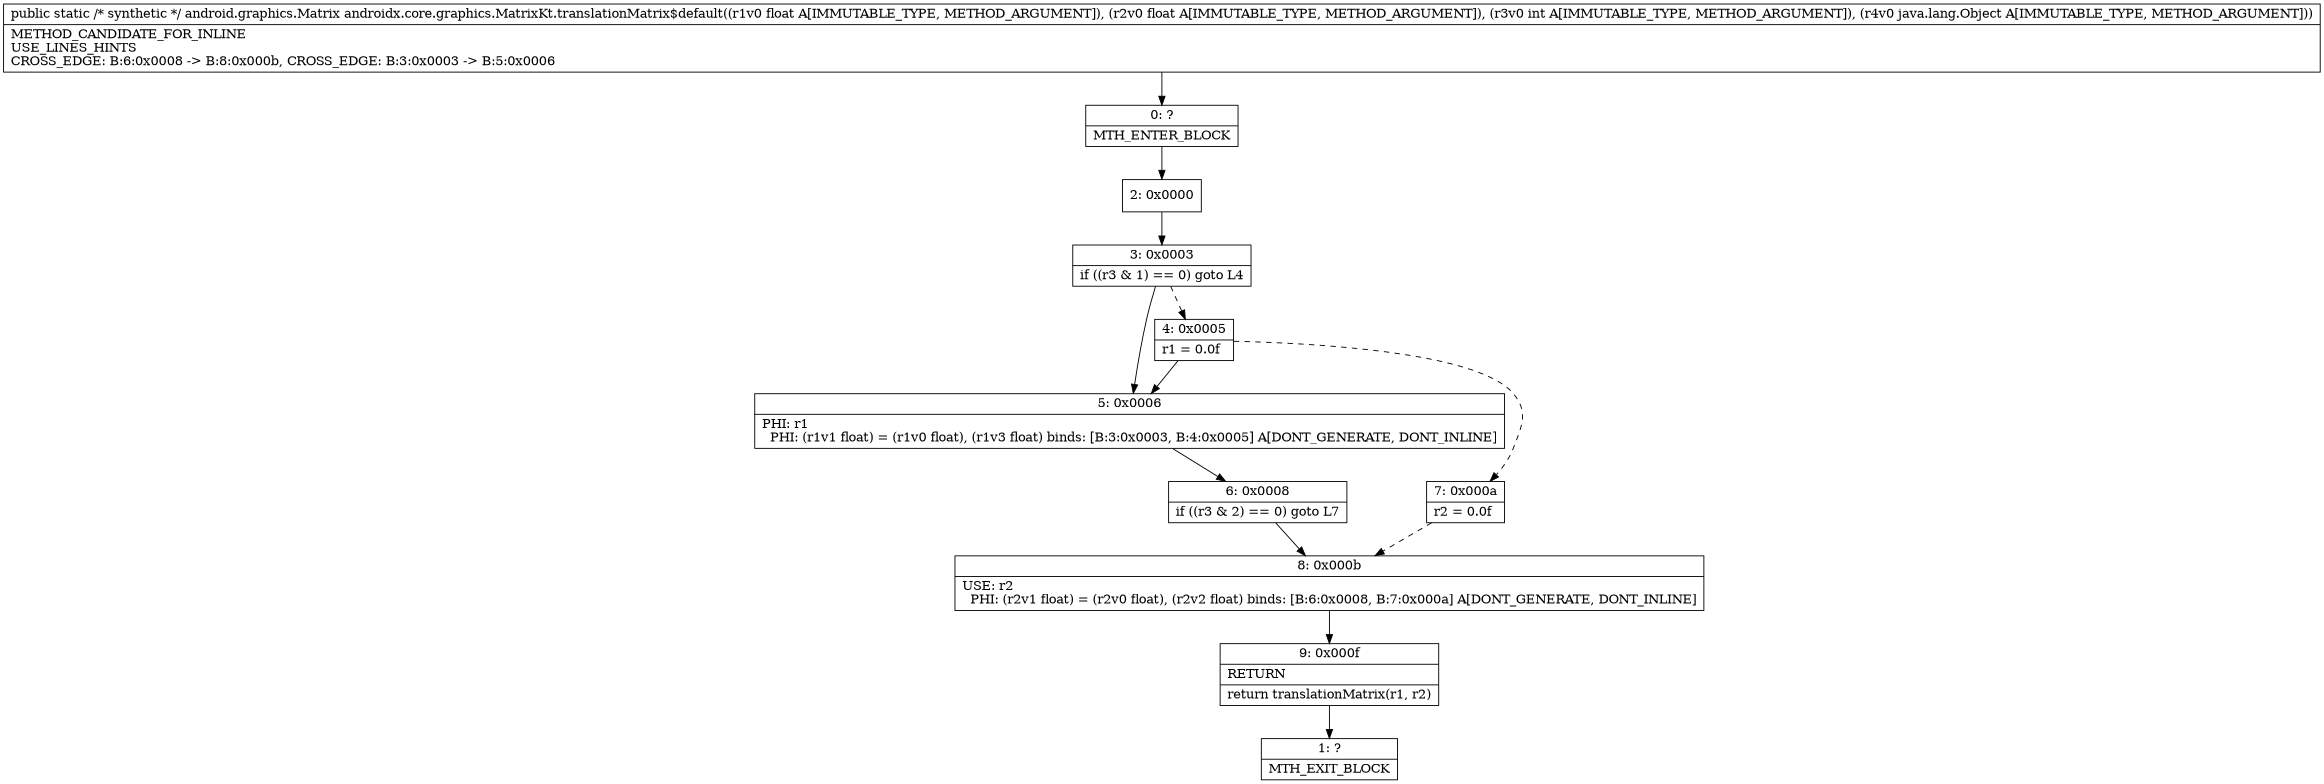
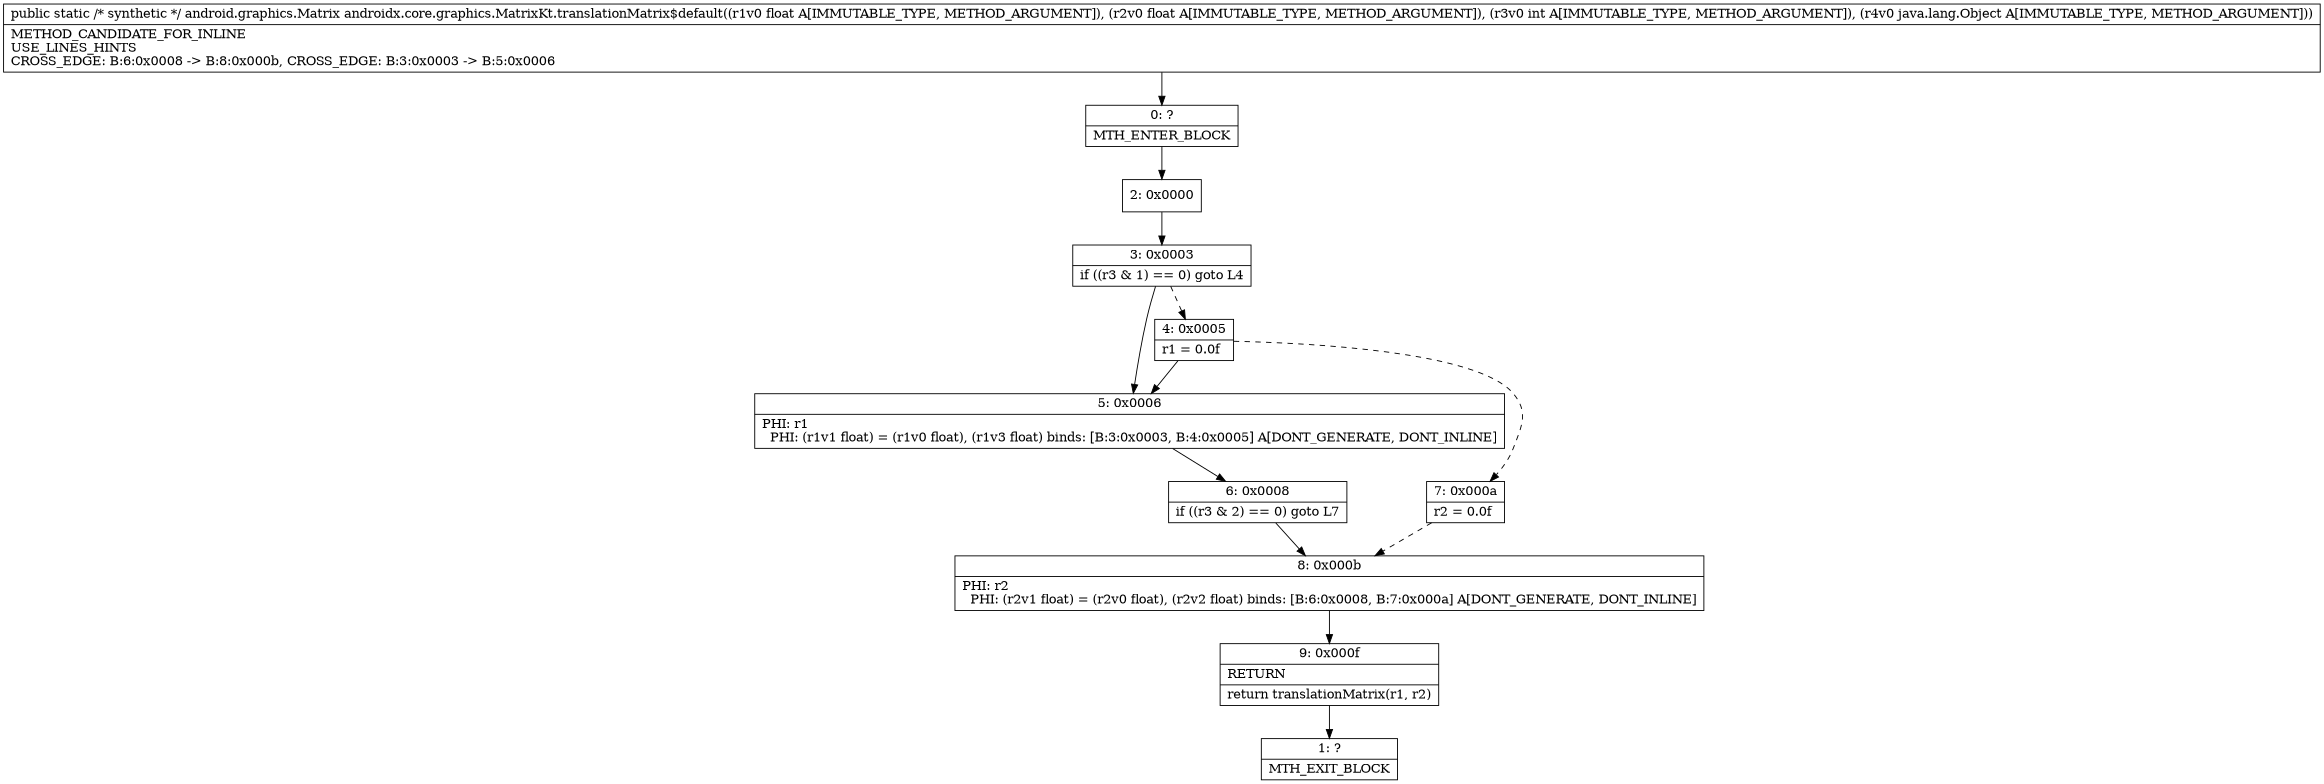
  digraph {
    node [shape=record]
    n1 [label="{0\:\ ?|MTH_ENTER_BLOCK\l}"]
    n2 [label="{2\:\ 0x0000}"]
    n3 [label="{3\:\ 0x0003|if ((r3 & 1) == 0) goto L4\l}"]
    n4 [label="{4\:\ 0x0005|r1 = 0.0f\l}"]
    n5 [label="{5\:\ 0x0006|PHI: r1 \l  PHI: (r1v1 float) = (r1v0 float), (r1v3 float) binds: [B:3:0x0003, B:4:0x0005] A[DONT_GENERATE, DONT_INLINE]\l}"]
    n6 [label="{7\:\ 0x000a|r2 = 0.0f\l}"]
    n7 [label="{6\:\ 0x0008|if ((r3 & 2) == 0) goto L7\l}"]
-   n8 [label="{8\:\ 0x000b|USE: r2 \l  PHI: (r2v1 float) = (r2v0 float), (r2v2 float) binds: [B:6:0x0008, B:7:0x000a] A[DONT_GENERATE, DONT_INLINE]\l}"]
+   n8 [label="{8\:\ 0x000b|PHI: r2 \l  PHI: (r2v1 float) = (r2v0 float), (r2v2 float) binds: [B:6:0x0008, B:7:0x000a] A[DONT_GENERATE, DONT_INLINE]\l}"]
    n9 [label="{9\:\ 0x000f|RETURN\l|return translationMatrix(r1, r2)\l}"]
    n10 [label="{1\:\ ?|MTH_EXIT_BLOCK\l}"]
    n11 [label="{public static \/* synthetic *\/ android.graphics.Matrix androidx.core.graphics.MatrixKt.translationMatrix$default((r1v0 float A[IMMUTABLE_TYPE, METHOD_ARGUMENT]), (r2v0 float A[IMMUTABLE_TYPE, METHOD_ARGUMENT]), (r3v0 int A[IMMUTABLE_TYPE, METHOD_ARGUMENT]), (r4v0 java.lang.Object A[IMMUTABLE_TYPE, METHOD_ARGUMENT]))  | METHOD_CANDIDATE_FOR_INLINE\lUSE_LINES_HINTS\lCROSS_EDGE: B:6:0x0008 \-\> B:8:0x000b, CROSS_EDGE: B:3:0x0003 \-\> B:5:0x0006\l}"]
    n1 -> n2
    n2 -> n3
    n3 -> n4 [style=dashed]
    n3 -> n5
    n4 -> n5
    n4 -> n6 [style=dashed]
    n5 -> n7
    n6 -> n8 [style=dashed]
    n7 -> n8
    n8 -> n9
    n9 -> n10
    n11 -> n1
  }
